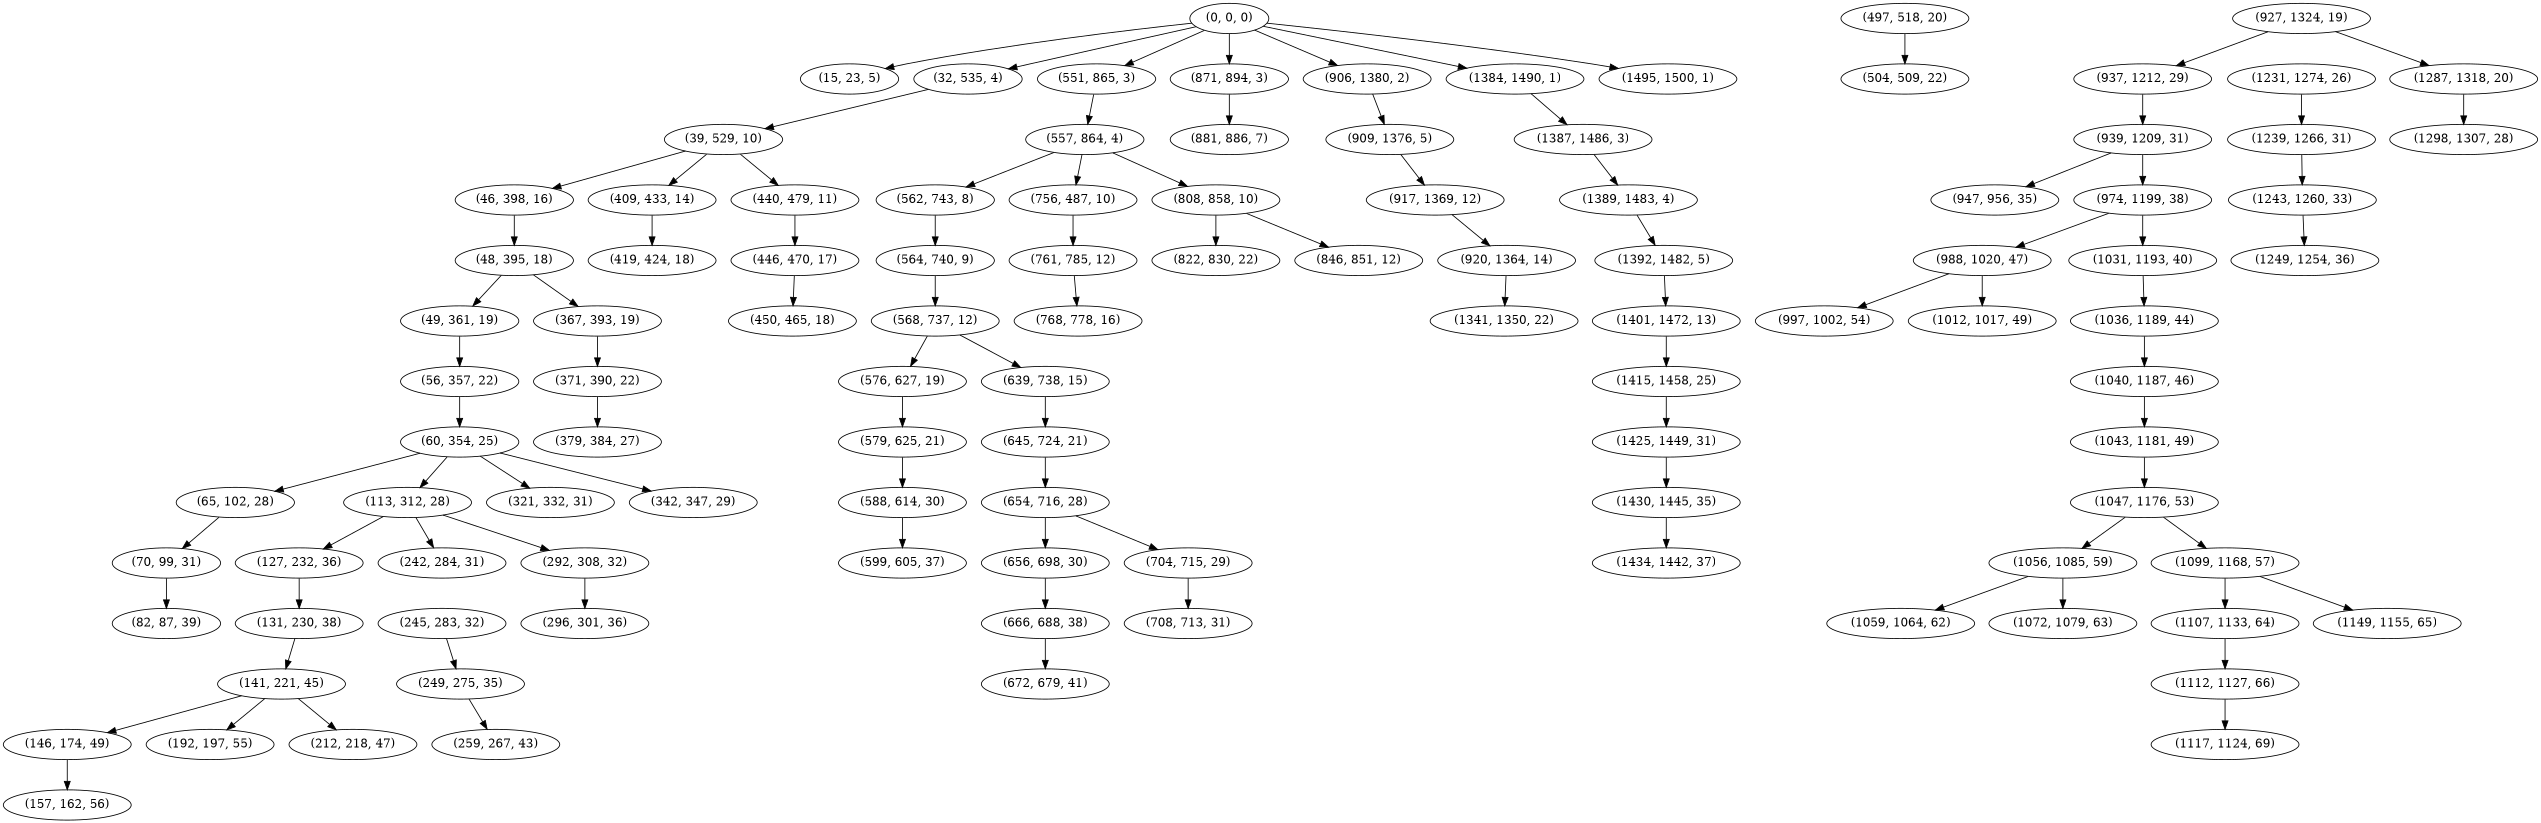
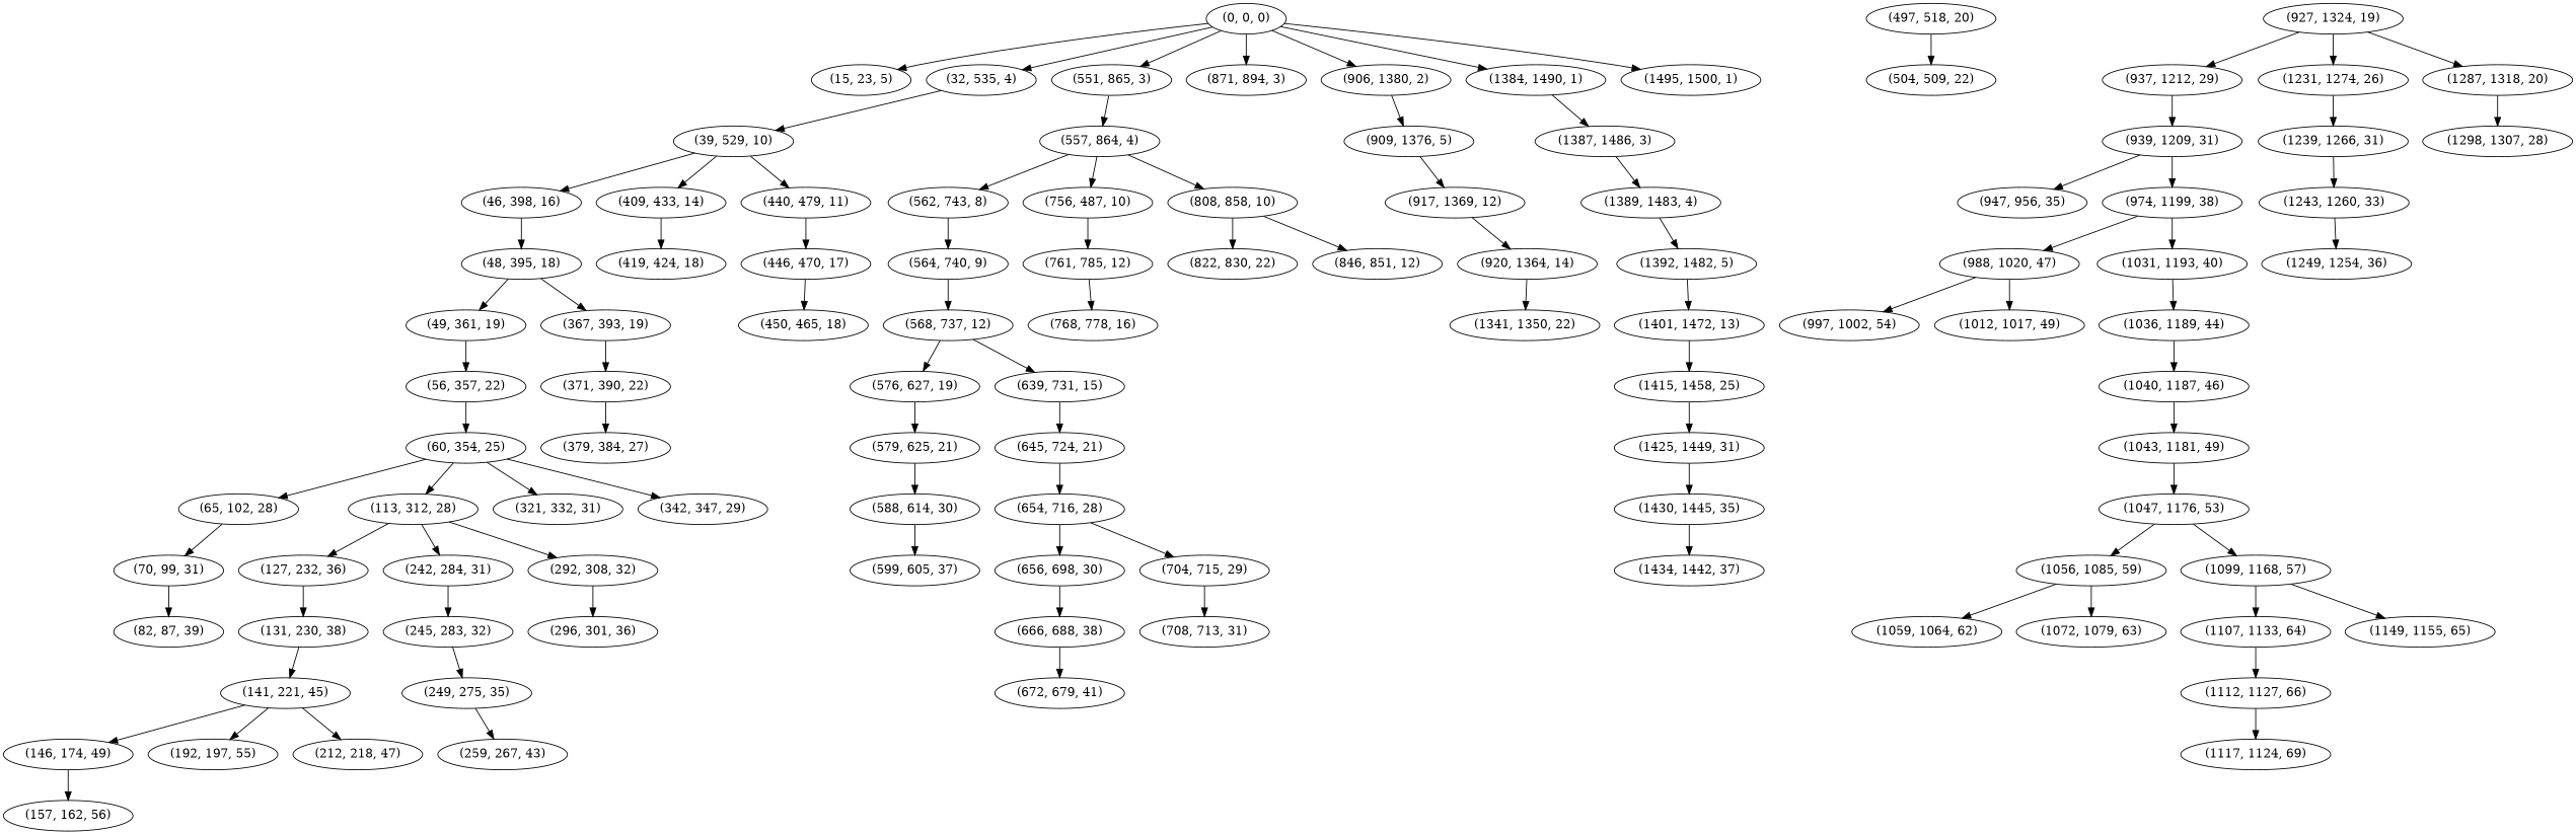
  digraph {
    "(0, 0, 0)"
    "(15, 23, 5)"
    "(32, 535, 4)"
    "(551, 865, 3)"
    "(871, 894, 3)"
    "(906, 1380, 2)"
    "(1384, 1490, 1)"
    "(1495, 1500, 1)"
    "(39, 529, 10)"
    "(557, 864, 4)"
-   "(881, 886, 7)"
    "(909, 1376, 5)"
    "(1387, 1486, 3)"
    "(46, 398, 16)"
    "(409, 433, 14)"
    "(440, 479, 11)"
    "(48, 395, 18)"
    "(419, 424, 18)"
    "(446, 470, 17)"
    "(49, 361, 19)"
    "(367, 393, 19)"
    "(56, 357, 22)"
    "(371, 390, 22)"
    "(60, 354, 25)"
    "(65, 102, 28)"
    "(113, 312, 28)"
    "(321, 332, 31)"
    "(342, 347, 29)"
    "(70, 99, 31)"
    "(127, 232, 36)"
    "(242, 284, 31)"
    "(292, 308, 32)"
    "(82, 87, 39)"
    "(131, 230, 38)"
    "(245, 283, 32)"
    "(296, 301, 36)"
    "(141, 221, 45)"
    "(146, 174, 49)"
    "(192, 197, 55)"
    "(212, 218, 47)"
    "(157, 162, 56)"
    "(249, 275, 35)"
    "(259, 267, 43)"
    "(379, 384, 27)"
    "(450, 465, 18)"
    "(497, 518, 20)"
    "(504, 509, 22)"
    "(562, 743, 8)"
    n49 [label="(756, 487, 10)"]
    "(808, 858, 10)"
    "(564, 740, 9)"
    "(761, 785, 12)"
    "(822, 830, 22)"
    "(846, 851, 12)"
    "(568, 737, 12)"
    "(576, 627, 19)"
-   "(639, 731, 15)" [label="(639, 738, 15)"]
+   "(639, 731, 15)"
    "(579, 625, 21)"
    "(645, 724, 21)"
    "(588, 614, 30)"
    "(599, 605, 37)"
    "(654, 716, 28)"
    "(656, 698, 30)"
    "(704, 715, 29)"
    "(666, 688, 38)"
    "(708, 713, 31)"
    "(672, 679, 41)"
    "(768, 778, 16)"
    "(917, 1369, 12)"
    "(920, 1364, 14)"
    "(1341, 1350, 22)"
    "(927, 1324, 19)"
    "(937, 1212, 29)"
    "(1231, 1274, 26)"
    "(1287, 1318, 20)"
    "(939, 1209, 31)"
    "(1239, 1266, 31)"
    "(1298, 1307, 28)"
    "(947, 956, 35)"
    "(974, 1199, 38)"
    "(988, 1020, 47)"
    "(1031, 1193, 40)"
    "(997, 1002, 54)"
    "(1012, 1017, 49)"
    "(1036, 1189, 44)"
    "(1040, 1187, 46)"
    "(1043, 1181, 49)"
    "(1047, 1176, 53)"
    "(1056, 1085, 59)"
    "(1099, 1168, 57)"
    "(1059, 1064, 62)"
    "(1072, 1079, 63)"
    "(1107, 1133, 64)"
    "(1149, 1155, 65)"
    "(1112, 1127, 66)"
    "(1117, 1124, 69)"
    "(1243, 1260, 33)"
    "(1249, 1254, 36)"
    "(1389, 1483, 4)"
    "(1392, 1482, 5)"
    "(1401, 1472, 13)"
    "(1415, 1458, 25)"
    "(1425, 1449, 31)"
    "(1430, 1445, 35)"
    "(1434, 1442, 37)"
    "(0, 0, 0)" -> "(15, 23, 5)"
    "(0, 0, 0)" -> "(32, 535, 4)"
    "(0, 0, 0)" -> "(551, 865, 3)"
    "(0, 0, 0)" -> "(871, 894, 3)"
    "(0, 0, 0)" -> "(906, 1380, 2)"
    "(0, 0, 0)" -> "(1384, 1490, 1)"
    "(0, 0, 0)" -> "(1495, 1500, 1)"
    "(32, 535, 4)" -> "(39, 529, 10)"
    "(551, 865, 3)" -> "(557, 864, 4)"
-   "(871, 894, 3)" -> "(881, 886, 7)"
    "(906, 1380, 2)" -> "(909, 1376, 5)"
    "(1384, 1490, 1)" -> "(1387, 1486, 3)"
    "(39, 529, 10)" -> "(46, 398, 16)"
    "(39, 529, 10)" -> "(409, 433, 14)"
    "(39, 529, 10)" -> "(440, 479, 11)"
    "(557, 864, 4)" -> "(562, 743, 8)"
    "(557, 864, 4)" -> n49
    "(557, 864, 4)" -> "(808, 858, 10)"
    "(909, 1376, 5)" -> "(917, 1369, 12)"
    "(1387, 1486, 3)" -> "(1389, 1483, 4)"
    "(46, 398, 16)" -> "(48, 395, 18)"
    "(409, 433, 14)" -> "(419, 424, 18)"
    "(440, 479, 11)" -> "(446, 470, 17)"
    "(48, 395, 18)" -> "(49, 361, 19)"
    "(48, 395, 18)" -> "(367, 393, 19)"
    "(446, 470, 17)" -> "(450, 465, 18)"
    "(49, 361, 19)" -> "(56, 357, 22)"
    "(367, 393, 19)" -> "(371, 390, 22)"
    "(56, 357, 22)" -> "(60, 354, 25)"
    "(371, 390, 22)" -> "(379, 384, 27)"
    "(60, 354, 25)" -> "(65, 102, 28)"
    "(60, 354, 25)" -> "(113, 312, 28)"
    "(60, 354, 25)" -> "(321, 332, 31)"
    "(60, 354, 25)" -> "(342, 347, 29)"
    "(65, 102, 28)" -> "(70, 99, 31)"
    "(113, 312, 28)" -> "(127, 232, 36)"
    "(113, 312, 28)" -> "(242, 284, 31)"
    "(113, 312, 28)" -> "(292, 308, 32)"
    "(70, 99, 31)" -> "(82, 87, 39)"
    "(127, 232, 36)" -> "(131, 230, 38)"
+   "(242, 284, 31)" -> "(245, 283, 32)"
    "(292, 308, 32)" -> "(296, 301, 36)"
    "(131, 230, 38)" -> "(141, 221, 45)"
    "(245, 283, 32)" -> "(249, 275, 35)"
    "(141, 221, 45)" -> "(146, 174, 49)"
    "(141, 221, 45)" -> "(192, 197, 55)"
    "(141, 221, 45)" -> "(212, 218, 47)"
    "(146, 174, 49)" -> "(157, 162, 56)"
    "(249, 275, 35)" -> "(259, 267, 43)"
    "(497, 518, 20)" -> "(504, 509, 22)"
    "(562, 743, 8)" -> "(564, 740, 9)"
    n49 -> "(761, 785, 12)"
    "(808, 858, 10)" -> "(822, 830, 22)"
    "(808, 858, 10)" -> "(846, 851, 12)"
    "(564, 740, 9)" -> "(568, 737, 12)"
    "(761, 785, 12)" -> "(768, 778, 16)"
    "(568, 737, 12)" -> "(576, 627, 19)"
    "(568, 737, 12)" -> "(639, 731, 15)"
    "(576, 627, 19)" -> "(579, 625, 21)"
    "(639, 731, 15)" -> "(645, 724, 21)"
    "(579, 625, 21)" -> "(588, 614, 30)"
    "(645, 724, 21)" -> "(654, 716, 28)"
    "(588, 614, 30)" -> "(599, 605, 37)"
    "(654, 716, 28)" -> "(656, 698, 30)"
    "(654, 716, 28)" -> "(704, 715, 29)"
    "(656, 698, 30)" -> "(666, 688, 38)"
    "(704, 715, 29)" -> "(708, 713, 31)"
    "(666, 688, 38)" -> "(672, 679, 41)"
    "(917, 1369, 12)" -> "(920, 1364, 14)"
    "(920, 1364, 14)" -> "(1341, 1350, 22)"
    "(927, 1324, 19)" -> "(937, 1212, 29)"
+   "(927, 1324, 19)" -> "(1231, 1274, 26)"
    "(927, 1324, 19)" -> "(1287, 1318, 20)"
    "(937, 1212, 29)" -> "(939, 1209, 31)"
    "(1231, 1274, 26)" -> "(1239, 1266, 31)"
    "(1287, 1318, 20)" -> "(1298, 1307, 28)"
    "(939, 1209, 31)" -> "(947, 956, 35)"
    "(939, 1209, 31)" -> "(974, 1199, 38)"
    "(1239, 1266, 31)" -> "(1243, 1260, 33)"
    "(974, 1199, 38)" -> "(988, 1020, 47)"
    "(974, 1199, 38)" -> "(1031, 1193, 40)"
    "(988, 1020, 47)" -> "(997, 1002, 54)"
    "(988, 1020, 47)" -> "(1012, 1017, 49)"
    "(1031, 1193, 40)" -> "(1036, 1189, 44)"
    "(1036, 1189, 44)" -> "(1040, 1187, 46)"
    "(1040, 1187, 46)" -> "(1043, 1181, 49)"
    "(1043, 1181, 49)" -> "(1047, 1176, 53)"
    "(1047, 1176, 53)" -> "(1056, 1085, 59)"
    "(1047, 1176, 53)" -> "(1099, 1168, 57)"
    "(1056, 1085, 59)" -> "(1059, 1064, 62)"
    "(1056, 1085, 59)" -> "(1072, 1079, 63)"
    "(1099, 1168, 57)" -> "(1107, 1133, 64)"
    "(1099, 1168, 57)" -> "(1149, 1155, 65)"
    "(1107, 1133, 64)" -> "(1112, 1127, 66)"
    "(1112, 1127, 66)" -> "(1117, 1124, 69)"
    "(1243, 1260, 33)" -> "(1249, 1254, 36)"
    "(1389, 1483, 4)" -> "(1392, 1482, 5)"
    "(1392, 1482, 5)" -> "(1401, 1472, 13)"
    "(1401, 1472, 13)" -> "(1415, 1458, 25)"
    "(1415, 1458, 25)" -> "(1425, 1449, 31)"
    "(1425, 1449, 31)" -> "(1430, 1445, 35)"
    "(1430, 1445, 35)" -> "(1434, 1442, 37)"
  }
